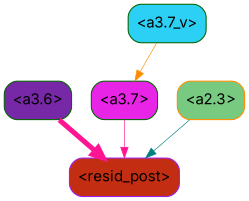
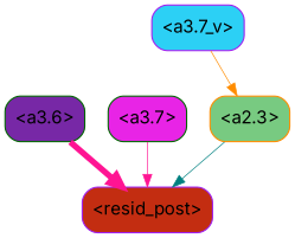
  strict digraph {
    fontname=Inter
    splines=true
    node [color=darkgreen fontname=Inter shape=box style="filled, rounded"]
    edge [color=deeppink fontname=Inter penwidth=0.6]
    "<a3.7>" [fillcolor="#e824e6"]
    "<resid_post>" [color=purple fillcolor="#c32d11"]
    "<a3.6>" [fillcolor="#7728a6"]
    "<a2.3>" [color=darkorange fillcolor="#78ca81"]
-   "<a3.7_v>" [fillcolor="#2cd0f5"]
+   "<a3.7_v>" [color=purple fillcolor="#2cd0f5"]
    "<a3.7>" -> "<resid_post>"
    "<a3.6>" -> "<resid_post>" [penwidth=4.751592040061951]
    "<a2.3>" -> "<resid_post>" [color=teal]
-   "<a3.7_v>" -> "<a3.7>" [color=darkorange]
+   "<a3.7_v>" -> "<a2.3>" [color=darkorange]
  }
